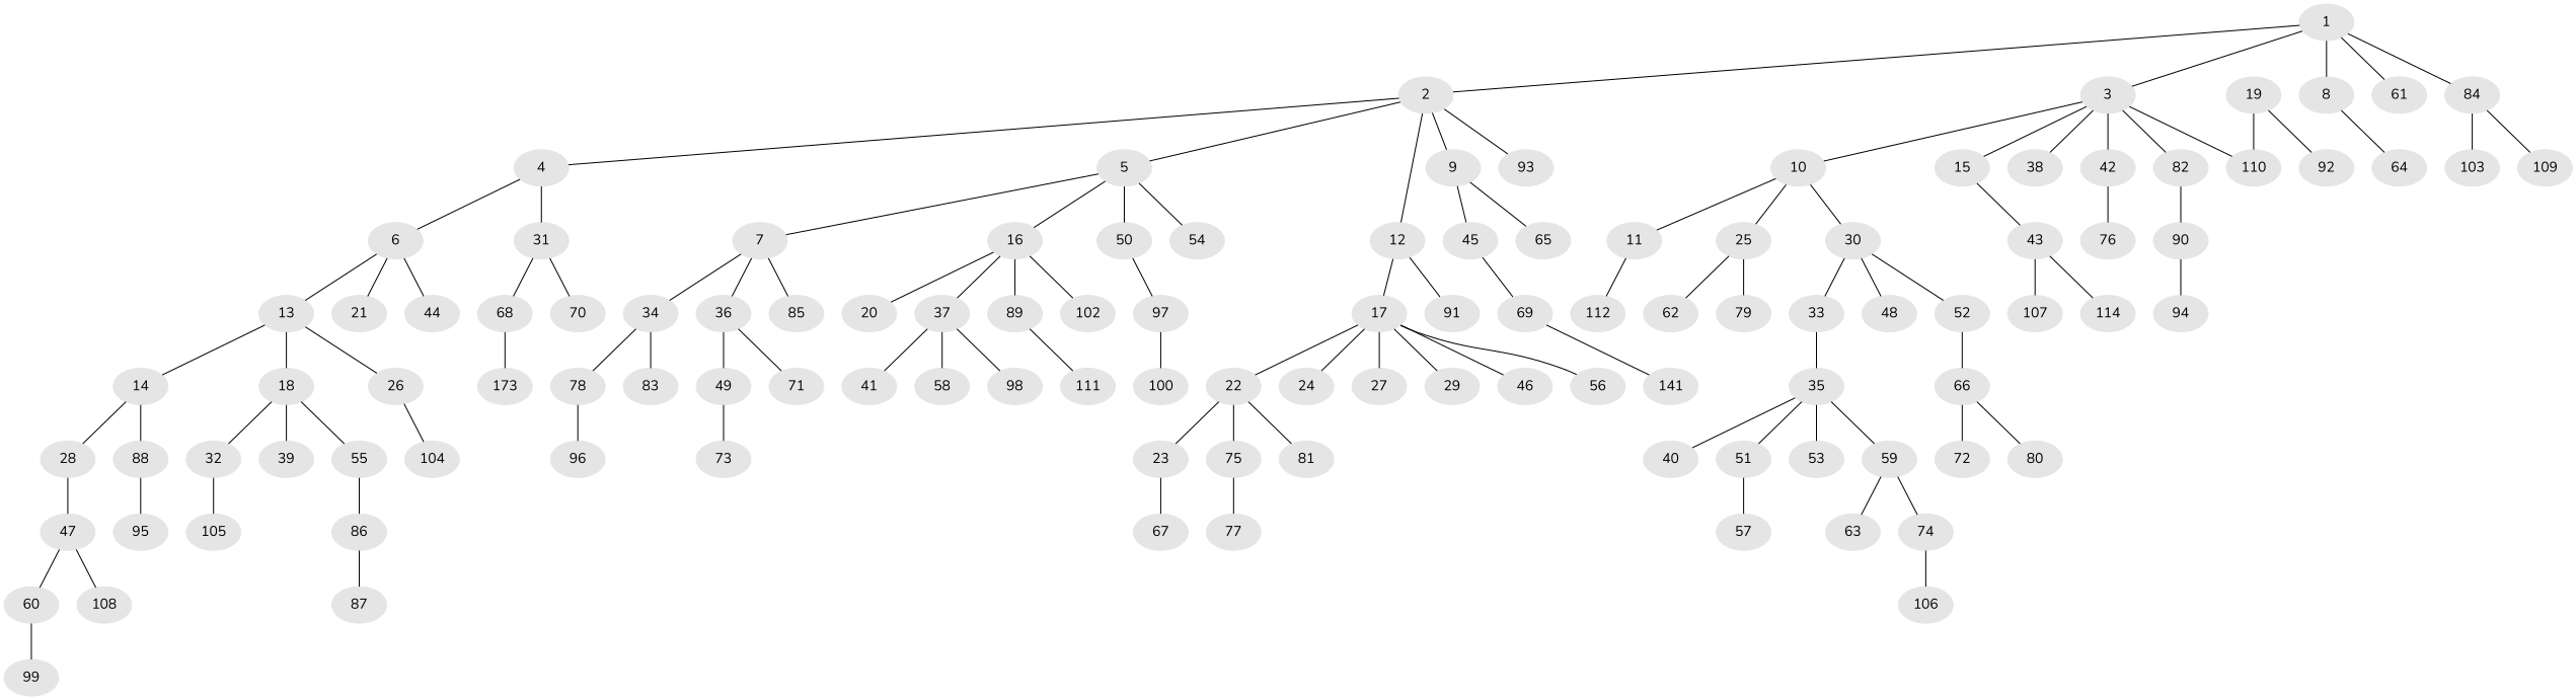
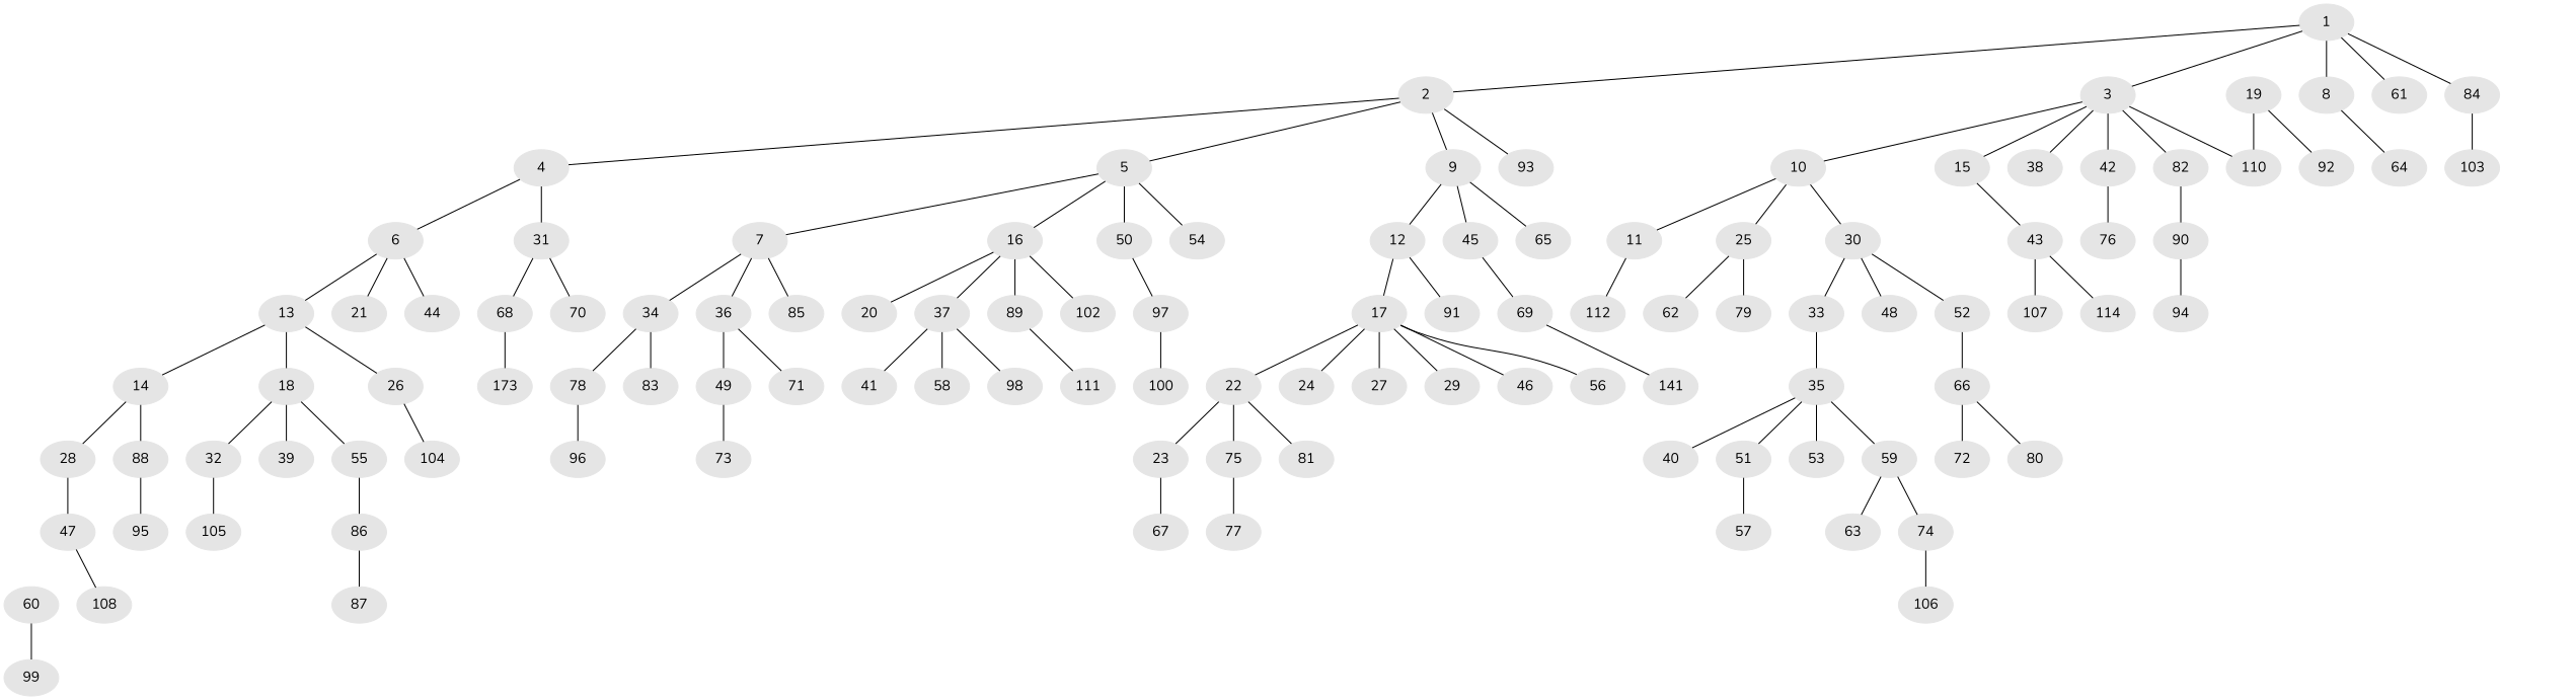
  graph {
    fontname=Nunito
    node [color=gray90 fontname=Nunito style=filled]
    edge [fontname=Nunito]
    1
    2
    3
    8
    61
    84
    4
    5
    9
    12
    93
    10
    15
    38
    42
    82
    110
    64
    103
-   109
    6
    31
    7
    16
    50
    54
    45
    65
    17
    91
    11
    25
    30
    43
    19
    92
    76
    90
    13
    21
    44
    68
    70
    34
    36
    85
    20
    37
    89
    102
    97
    14
    18
    26
    78
    83
    49
    71
    69
    112
    62
    79
    33
    48
    52
    22
    24
    27
    29
    46
    56
    28
    88
    32
    39
    55
    104
    47
    95
    107
    114
    41
    58
    98
    111
    23
    75
    81
    105
    86
    67
    77
    60
    108
    35
    66
    n97 [label=173]
    40
    51
    53
    59
    96
    57
    63
    74
    73
    n107 [label=141]
    99
    100
    72
    80
    87
    106
    94
    1 -- 2
    1 -- 3
    1 -- 8
    1 -- 61
    1 -- 84
    2 -- 4
    2 -- 5
    2 -- 9
-   2 -- 12
+   9 -- 12
    2 -- 93
    3 -- 10
    3 -- 15
    3 -- 38
    3 -- 42
    3 -- 82
    3 -- 110
    8 -- 64
    84 -- 103
-   84 -- 109
    4 -- 6
    4 -- 31
    5 -- 7
    5 -- 16
    5 -- 50
    5 -- 54
    9 -- 45
    9 -- 65
    12 -- 17
    12 -- 91
    10 -- 11
    10 -- 25
    10 -- 30
    15 -- 43
    42 -- 76
    82 -- 90
    6 -- 13
    6 -- 21
    6 -- 44
    31 -- 68
    31 -- 70
    7 -- 34
    7 -- 36
    7 -- 85
    16 -- 20
    16 -- 37
    16 -- 89
    16 -- 102
    50 -- 97
    45 -- 69
    17 -- 22
    17 -- 24
    17 -- 27
    17 -- 29
    17 -- 46
    17 -- 56
    11 -- 112
    25 -- 62
    25 -- 79
    30 -- 33
    30 -- 48
    30 -- 52
    43 -- 107
    43 -- 114
    19 -- 110
    19 -- 92
    90 -- 94
    13 -- 14
    13 -- 18
    13 -- 26
    68 -- n97
    34 -- 78
    34 -- 83
    36 -- 49
    36 -- 71
    37 -- 41
    37 -- 58
    37 -- 98
    89 -- 111
    97 -- 100
    14 -- 28
    14 -- 88
    18 -- 32
    18 -- 39
    18 -- 55
    26 -- 104
    78 -- 96
    49 -- 73
    69 -- n107
    33 -- 35
    52 -- 66
    22 -- 23
    22 -- 75
    22 -- 81
    28 -- 47
    88 -- 95
    32 -- 105
    55 -- 86
-   47 -- 60
    47 -- 108
    23 -- 67
    75 -- 77
    86 -- 87
    60 -- 99
    35 -- 40
    35 -- 51
    35 -- 53
    35 -- 59
    66 -- 72
    66 -- 80
    51 -- 57
    59 -- 63
    59 -- 74
    74 -- 106
  }
